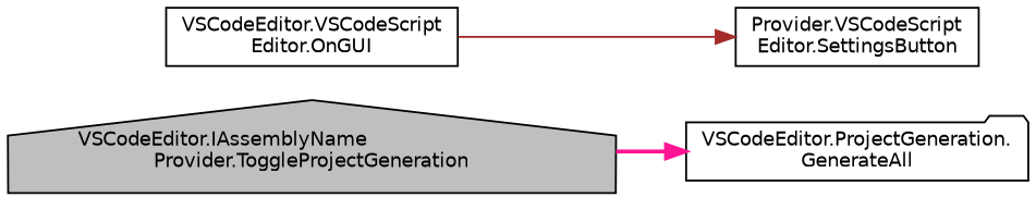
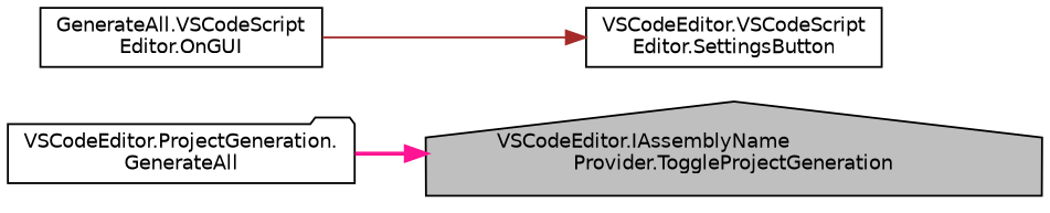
  digraph {
    rankdir=RL
    node [color=black fillcolor=white fontname=Helvetica fontsize=10 shape=box style=filled]
    edge [dir=back fontname=Helvetica fontsize=10 labelfontname=Helvetica labelfontsize=10]
    n1 [fillcolor=grey75 fontcolor=black height=0.2 label="VSCodeEditor.IAssemblyName\lProvider.ToggleProjectGeneration" shape=house width=0.4]
    n2 [height=0.2 label="VSCodeEditor.ProjectGeneration.\lGenerateAll" shape=folder width=0.4]
-   n3 [height=0.2 label="Provider.VSCodeScript\lEditor.SettingsButton" width=0.4]
-   n4 [height=0.2 label="VSCodeEditor.VSCodeScript\lEditor.OnGUI" width=0.4]
-   n2 -> n1 [color=deeppink style=bold]
+   n3 [height=0.2 label="VSCodeEditor.VSCodeScript\lEditor.SettingsButton" width=0.4]
+   n4 [height=0.2 label="GenerateAll.VSCodeScript\lEditor.OnGUI" width=0.4]
+   n1 -> n2 [color=deeppink style=bold]
    n3 -> n4 [color=brown style=solid]
  }
